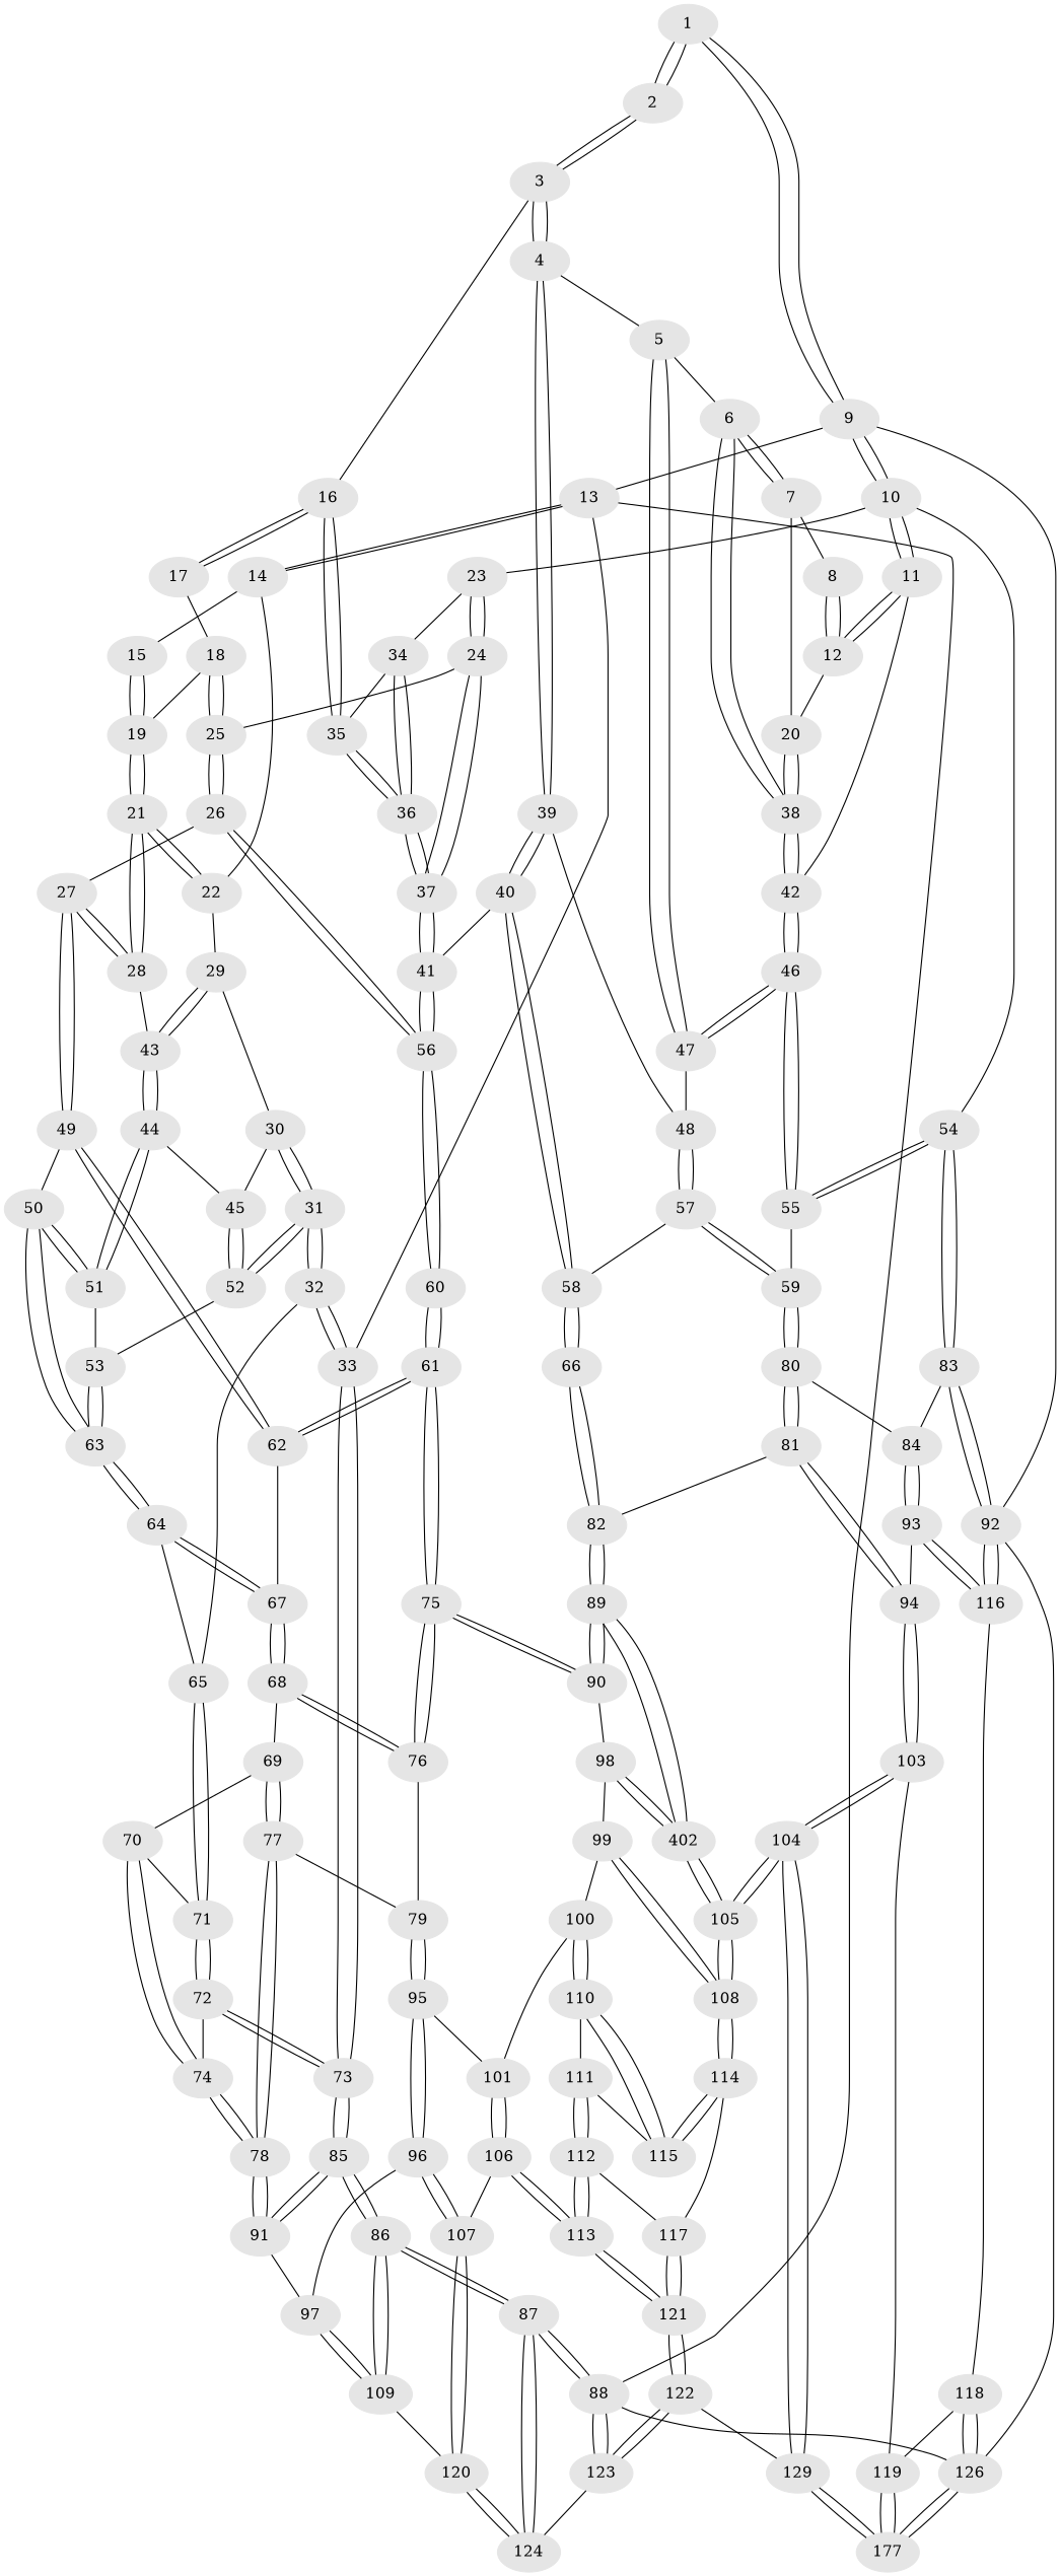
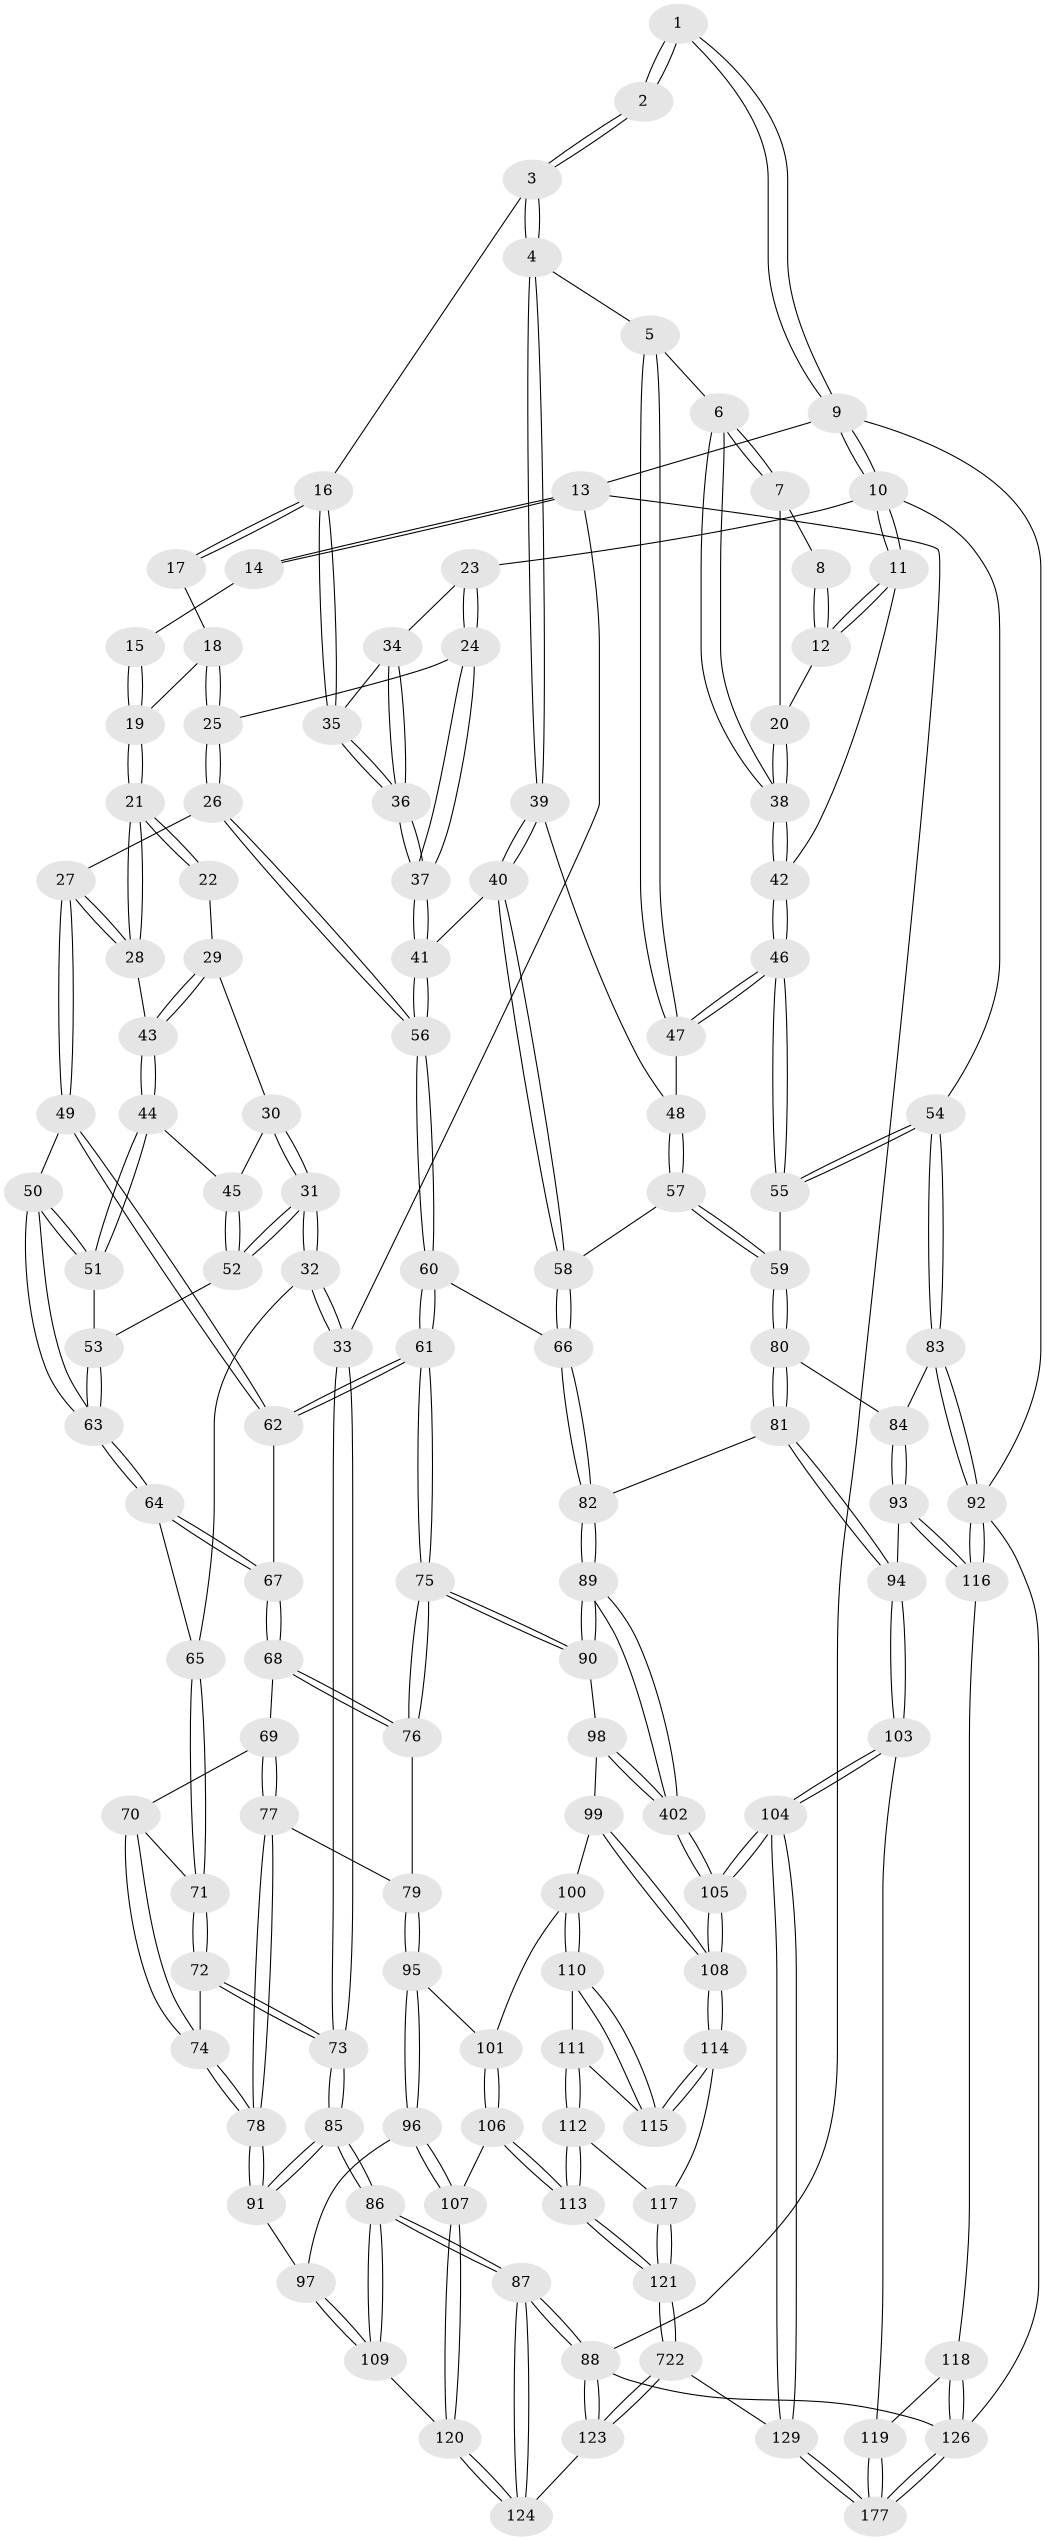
  graph {
    node [color=gray90 style=filled]
    1
    2
    9
    3
    10
    13
    92
    4
    16
    5
    39
    17
    35
    6
    47
    40
    48
    7
    38
    8
    20
    42
    12
    11
    54
    23
    14
    33
    88
    126
    116
    55
    83
    46
    15
    22
    73
    123
    19
    29
    21
    18
    36
    25
    24
    34
    26
    28
    43
    30
    37
    41
    27
    56
    49
    60
    50
    62
    44
    31
    45
    32
    52
    65
    53
    71
    85
    58
    57
    66
    51
    59
    63
    67
    64
    84
    80
    61
    82
    81
    75
    76
    90
    68
    72
    89
    69
    70
    77
    79
    74
    78
    91
    86
    98
    95
    97
    96
    101
    94
    93
    103
    n103 [label=402]
    87
    109
    124
    120
    n108 [label=177]
    105
    99
    118
    104
    119
    107
    106
    100
    108
    110
    114
    111
    115
    113
    n123 [label=129]
    121
    117
    112
-   122
+   122 [label=722]
    1 -- 2
    1 -- 2
    1 -- 9
    1 -- 9
    2 -- 3
    2 -- 3
    9 -- 10
    9 -- 10
    9 -- 13
    9 -- 92
    3 -- 4
    3 -- 4
    3 -- 16
    10 -- 11
    10 -- 11
    10 -- 54
    10 -- 23
    13 -- 14
    13 -- 14
    13 -- 33
    13 -- 88
    92 -- 126
    92 -- 116
    92 -- 116
    4 -- 5
    4 -- 39
    4 -- 39
    16 -- 17
    16 -- 17
    16 -- 35
    16 -- 35
    5 -- 6
    5 -- 47
    5 -- 47
    39 -- 40
    39 -- 40
    39 -- 48
    17 -- 18
    35 -- 36
    35 -- 36
    6 -- 7
    6 -- 7
    6 -- 38
    6 -- 38
    47 -- 48
    40 -- 41
    40 -- 58
    40 -- 58
    48 -- 57
    48 -- 57
    7 -- 8
    7 -- 20
    38 -- 42
    38 -- 42
    8 -- 12
    8 -- 12
    20 -- 38
    20 -- 38
    42 -- 46
    42 -- 46
    12 -- 20
    11 -- 42
    11 -- 12
    11 -- 12
    54 -- 55
    54 -- 55
    54 -- 83
    54 -- 83
    23 -- 24
    23 -- 24
    23 -- 34
    14 -- 15
-   14 -- 22
    33 -- 73
    33 -- 73
    88 -- 126
    88 -- 123
    88 -- 123
    126 -- n108
    126 -- n108
    116 -- 118
    55 -- 59
    83 -- 92
    83 -- 92
    83 -- 84
    46 -- 47
    46 -- 47
    46 -- 55
    46 -- 55
    15 -- 19
    15 -- 19
    22 -- 29
    73 -- 85
    73 -- 85
    123 -- 124
    19 -- 21
    19 -- 21
    29 -- 43
    29 -- 43
    29 -- 30
    21 -- 22
    21 -- 22
    21 -- 28
    21 -- 28
    18 -- 19
    18 -- 25
    18 -- 25
    36 -- 37
    36 -- 37
    25 -- 26
    25 -- 26
    24 -- 25
    24 -- 37
    24 -- 37
    34 -- 35
    34 -- 36
    34 -- 36
    26 -- 27
    26 -- 56
    26 -- 56
    28 -- 43
    43 -- 44
    43 -- 44
    30 -- 31
    30 -- 31
    30 -- 45
    37 -- 41
    37 -- 41
    41 -- 56
    41 -- 56
    27 -- 28
    27 -- 28
    27 -- 49
    27 -- 49
    56 -- 60
    56 -- 60
    49 -- 50
    49 -- 62
    49 -- 62
+   60 -- 66
    60 -- 61
    60 -- 61
    50 -- 51
    50 -- 51
    50 -- 63
    50 -- 63
    62 -- 67
    44 -- 45
    44 -- 51
    44 -- 51
    31 -- 32
    31 -- 32
    31 -- 52
    31 -- 52
    45 -- 52
    45 -- 52
    32 -- 33
    32 -- 33
    32 -- 65
    52 -- 53
    65 -- 71
    65 -- 71
    53 -- 63
    53 -- 63
    71 -- 72
    71 -- 72
    85 -- 91
    85 -- 91
    85 -- 86
    85 -- 86
    58 -- 66
    58 -- 66
    57 -- 58
    57 -- 59
    57 -- 59
    66 -- 82
    66 -- 82
    51 -- 53
    59 -- 80
    59 -- 80
    63 -- 64
    63 -- 64
    67 -- 68
    67 -- 68
    64 -- 65
    64 -- 67
    64 -- 67
    84 -- 93
    84 -- 93
    80 -- 84
    80 -- 81
    80 -- 81
    61 -- 62
    61 -- 62
    61 -- 75
    61 -- 75
    82 -- 89
    82 -- 89
    81 -- 82
    81 -- 94
    81 -- 94
    75 -- 76
    75 -- 76
    75 -- 90
    75 -- 90
    76 -- 79
    90 -- 98
    68 -- 76
    68 -- 76
    68 -- 69
    72 -- 73
    72 -- 73
    72 -- 74
    89 -- 90
    89 -- 90
    89 -- n103
    89 -- n103
    69 -- 70
    69 -- 77
    69 -- 77
    70 -- 71
    70 -- 74
    70 -- 74
    77 -- 79
    77 -- 78
    77 -- 78
    79 -- 95
    79 -- 95
    74 -- 78
    74 -- 78
    78 -- 91
    78 -- 91
    91 -- 97
    86 -- 87
    86 -- 87
    86 -- 109
    86 -- 109
    98 -- n103
    98 -- n103
    98 -- 99
    95 -- 96
    95 -- 96
    95 -- 101
    97 -- 109
    97 -- 109
    96 -- 97
    96 -- 107
    96 -- 107
    101 -- 106
    101 -- 106
    94 -- 103
    94 -- 103
    93 -- 116
    93 -- 116
    93 -- 94
    103 -- 104
    103 -- 104
    103 -- 119
    n103 -- 105
    n103 -- 105
    87 -- 88
    87 -- 88
    87 -- 124
    87 -- 124
    109 -- 120
    120 -- 124
    120 -- 124
    105 -- 108
    105 -- 108
    99 -- 100
    99 -- 108
    99 -- 108
    118 -- 126
    118 -- 126
    118 -- 119
    104 -- 105
    104 -- 105
    104 -- n123
    104 -- n123
    119 -- n108
    119 -- n108
    107 -- 120
    107 -- 120
    106 -- 107
    106 -- 113
    106 -- 113
    100 -- 101
    100 -- 110
    100 -- 110
    108 -- 114
    108 -- 114
    110 -- 111
    110 -- 115
    110 -- 115
    114 -- 115
    114 -- 115
    114 -- 117
    111 -- 115
    111 -- 112
    111 -- 112
    113 -- 121
    113 -- 121
    n123 -- n108
    n123 -- n108
    121 -- 122
    121 -- 122
    117 -- 121
    117 -- 121
    112 -- 113
    112 -- 113
    112 -- 117
    122 -- 123
    122 -- 123
    122 -- n123
  }
